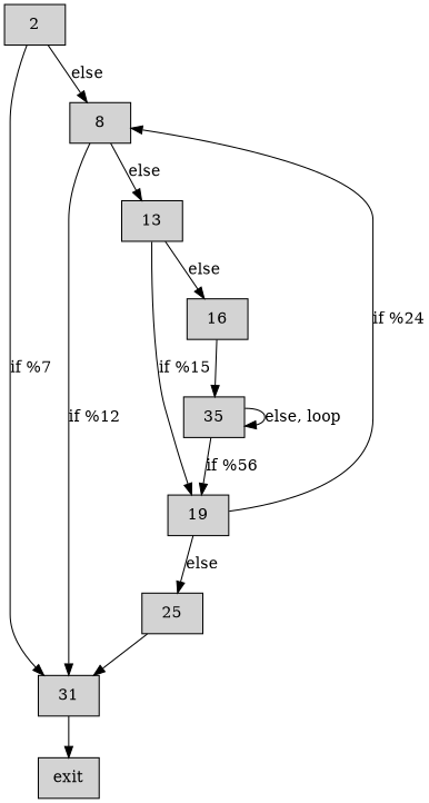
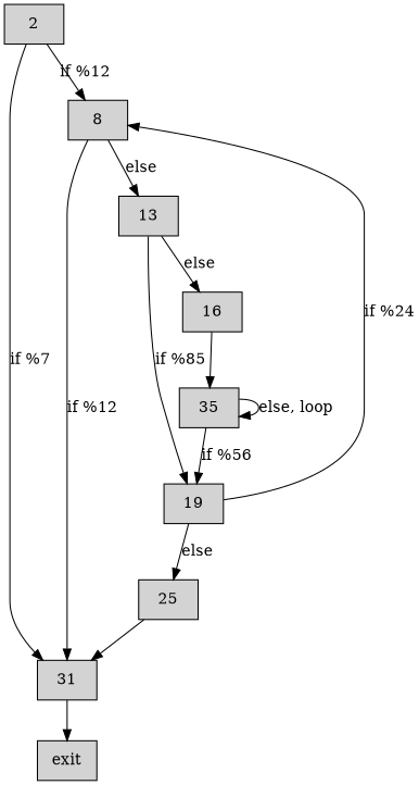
  digraph {
    node [shape=box style=filled]
    n1 [label=2]
    n2 [label=31]
    n3 [label=8]
    n4 [label=exit]
    n5 [label=13]
    n6 [label=19]
    n7 [label=16]
    n8 [label=25]
    n9 [label=35]
    n1 -> n2 [label="if %7"]
-   n1 -> n3 [label=else]
+   n1 -> n3 [label="if %12"]
    n2 -> n4
    n3 -> n2 [label="if %12"]
    n3 -> n5 [label=else]
-   n5 -> n6 [label="if %15"]
+   n5 -> n6 [label="if %85"]
    n5 -> n7 [label=else]
    n6 -> n3 [label="if %24"]
    n6 -> n8 [label=else]
    n7 -> n9
    n8 -> n2
    n9 -> n6 [label="if %56"]
    n9 -> n9 [label="else, loop"]
  }
